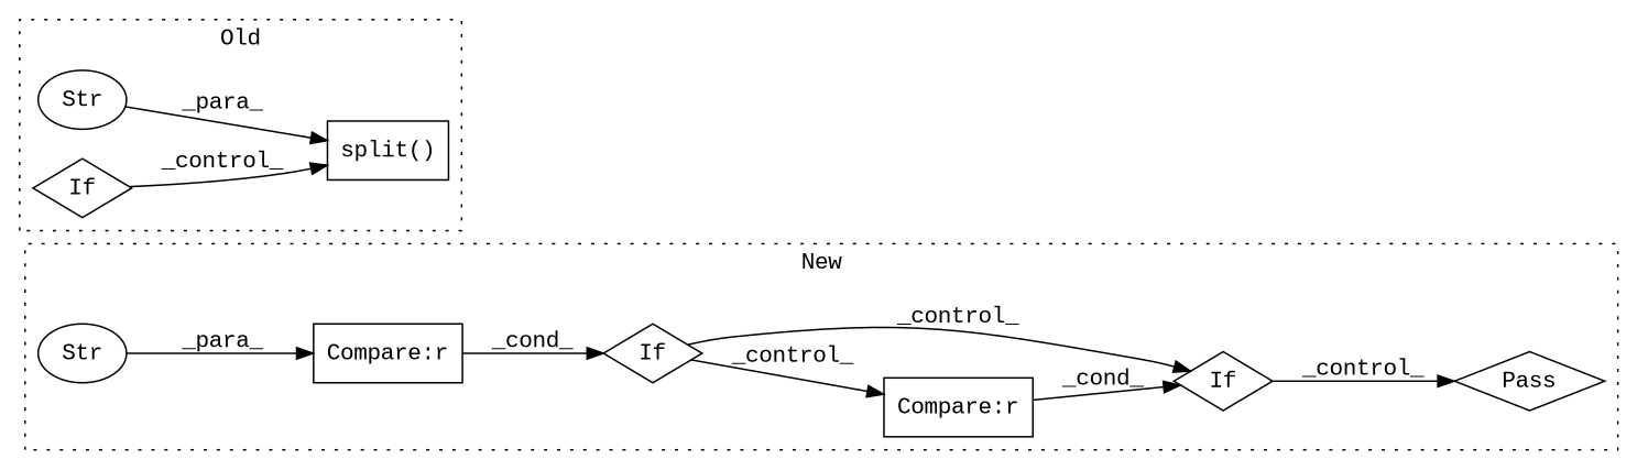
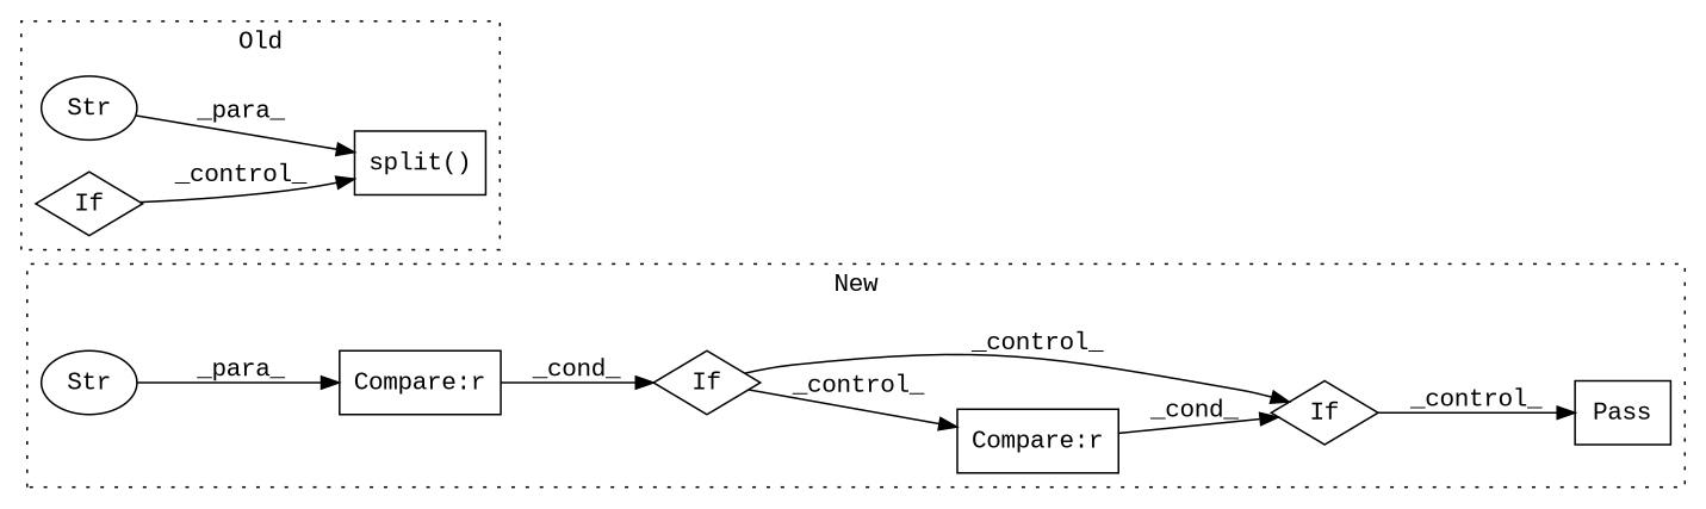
  digraph {
    rankdir=LR
    fontname="Liberation Mono"
    node [a=96 l=3 s=1149 shape=box fontname="Liberation Mono"]
    edge [fontname="Liberation Mono"]
-   n1 [a=62 l=4 label=Pass s=1227 shape=diamond]
+   n1 [a=62 l=4 label=Pass s=1227]
    n2 [label=If s=1041 shape=diamond]
    n3 [a=40 l=64 label="Compare:r"]
    n4 [l=0 label=If shape=diamond]
    n5 [a=40 l=28 label="Compare:r" s=1044]
    n6 [a=66 l=8 label=Str s=1064 shape=ellipse]
    n7 [a=75 l="33,1" label="split()" s="1495,1531"]
    n8 [a=66 label=Str s=1528 shape=ellipse]
    n9 [label=If s=1360 shape=diamond]
    subgraph cluster_1 {
      label=New
      style=dotted
      n1
      n2
      n3
      n4
      n5
      n6
    }
    subgraph cluster_2 {
      label=Old
      style=dotted
      n7
      n8
      n9
    }
    n2 -> n3 [label=_control_]
    n2 -> n4 [label=_control_]
    n3 -> n4 [label=_cond_]
    n4 -> n1 [label=_control_]
    n5 -> n2 [label=_cond_]
    n6 -> n5 [label=_para_]
    n8 -> n7 [label=_para_]
    n9 -> n7 [label=_control_]
  }
